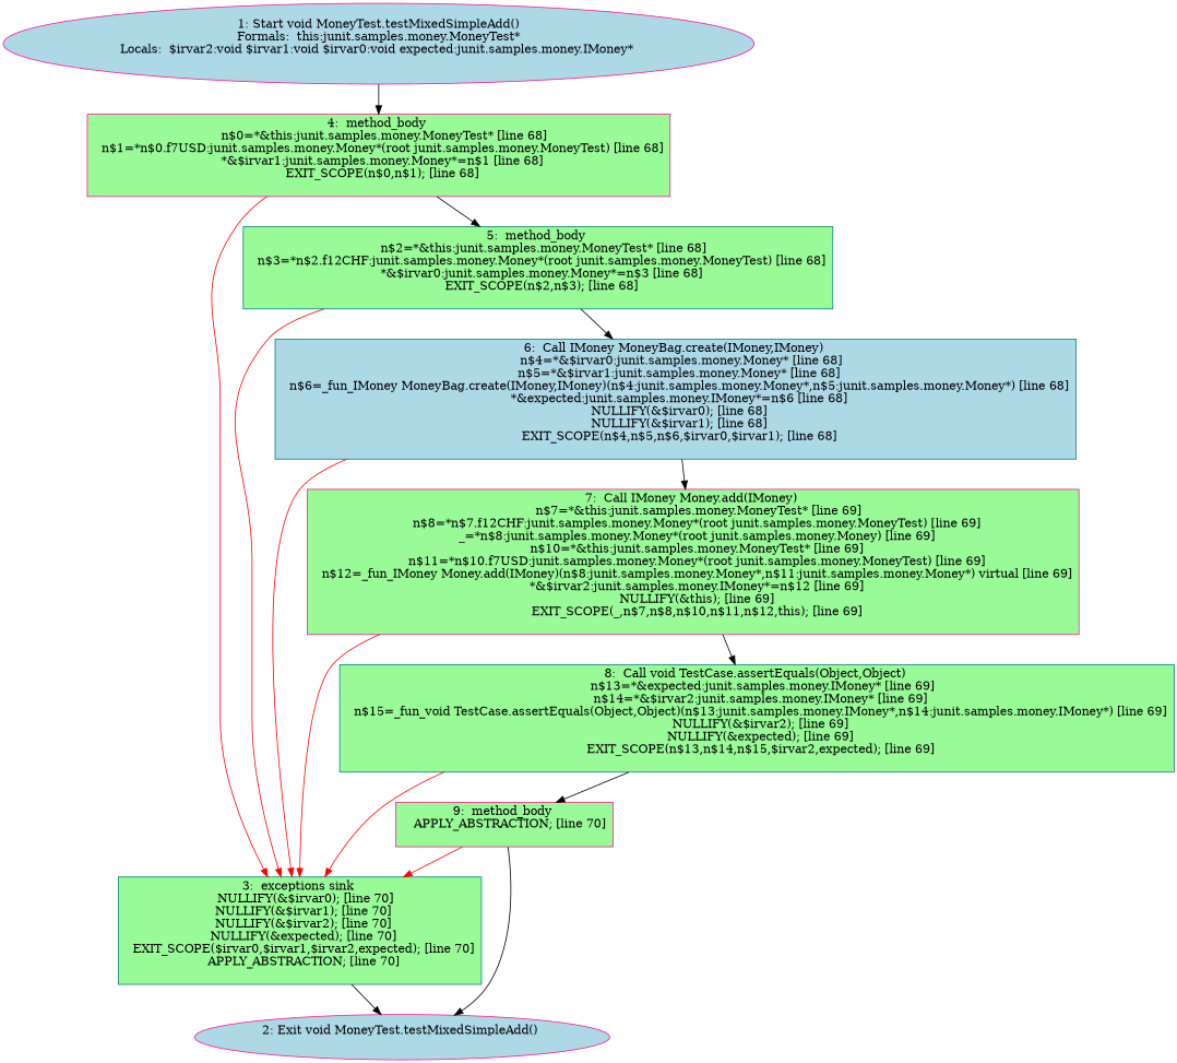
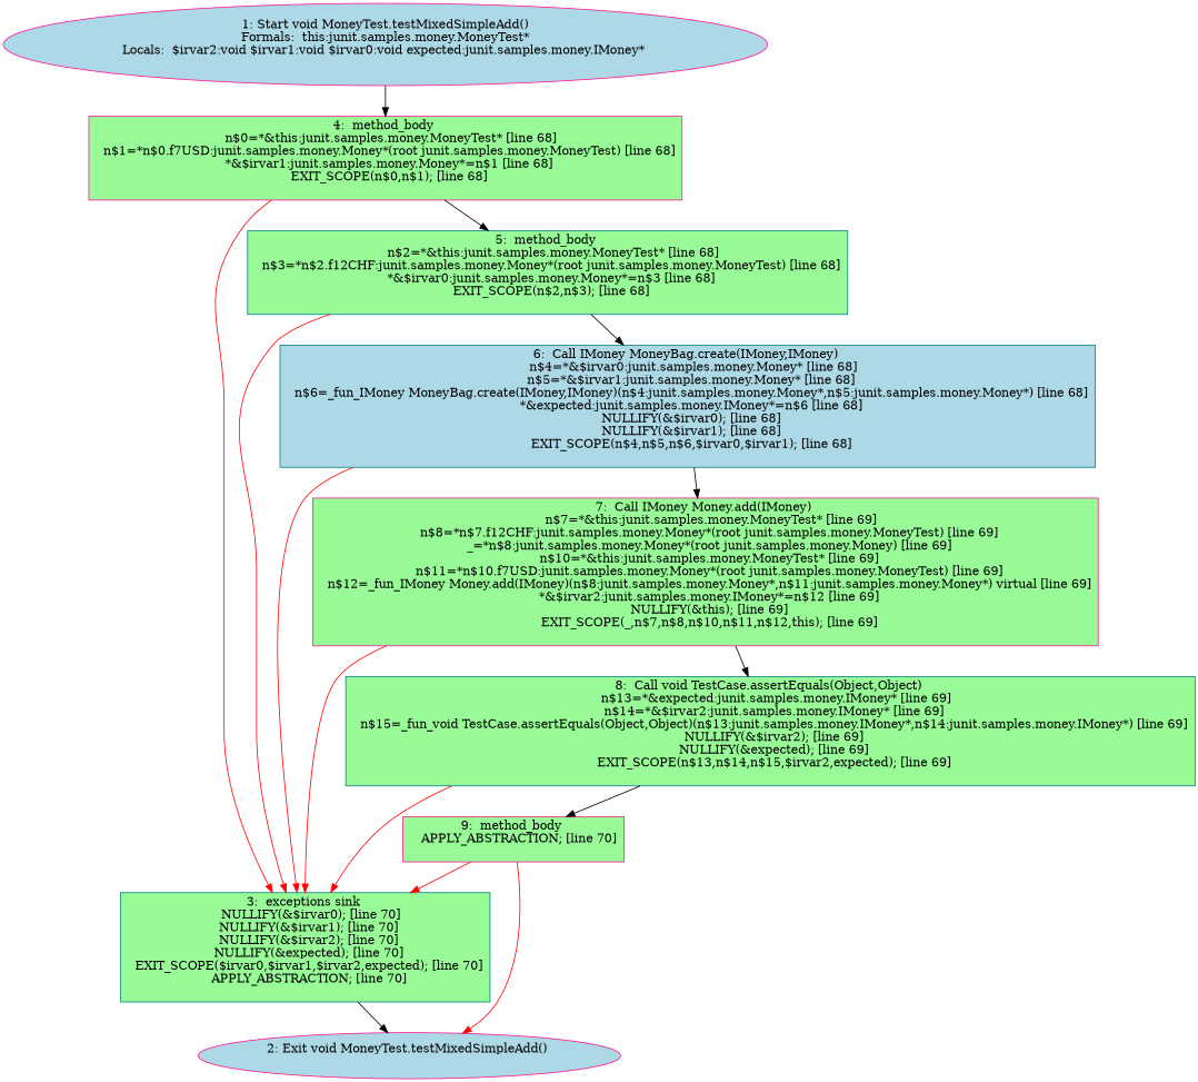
  digraph {
    node [color=deeppink style=filled fillcolor=palegreen shape=box]
    n1 [label="1: Start void MoneyTest.testMixedSimpleAdd()\nFormals:  this:junit.samples.money.MoneyTest*\nLocals:  $irvar2:void $irvar1:void $irvar0:void expected:junit.samples.money.IMoney* \n  " fillcolor=lightblue shape=""]
    n2 [label="4:  method_body \n   n$0=*&this:junit.samples.money.MoneyTest* [line 68]\n  n$1=*n$0.f7USD:junit.samples.money.Money*(root junit.samples.money.MoneyTest) [line 68]\n  *&$irvar1:junit.samples.money.Money*=n$1 [line 68]\n  EXIT_SCOPE(n$0,n$1); [line 68]\n "]
    n3 [label="3:  exceptions sink \n   NULLIFY(&$irvar0); [line 70]\n  NULLIFY(&$irvar1); [line 70]\n  NULLIFY(&$irvar2); [line 70]\n  NULLIFY(&expected); [line 70]\n  EXIT_SCOPE($irvar0,$irvar1,$irvar2,expected); [line 70]\n  APPLY_ABSTRACTION; [line 70]\n " color=teal]
    n4 [label="5:  method_body \n   n$2=*&this:junit.samples.money.MoneyTest* [line 68]\n  n$3=*n$2.f12CHF:junit.samples.money.Money*(root junit.samples.money.MoneyTest) [line 68]\n  *&$irvar0:junit.samples.money.Money*=n$3 [line 68]\n  EXIT_SCOPE(n$2,n$3); [line 68]\n " color=teal]
    n5 [label="2: Exit void MoneyTest.testMixedSimpleAdd() \n  " fillcolor=lightblue shape=""]
    n6 [label="6:  Call IMoney MoneyBag.create(IMoney,IMoney) \n   n$4=*&$irvar0:junit.samples.money.Money* [line 68]\n  n$5=*&$irvar1:junit.samples.money.Money* [line 68]\n  n$6=_fun_IMoney MoneyBag.create(IMoney,IMoney)(n$4:junit.samples.money.Money*,n$5:junit.samples.money.Money*) [line 68]\n  *&expected:junit.samples.money.IMoney*=n$6 [line 68]\n  NULLIFY(&$irvar0); [line 68]\n  NULLIFY(&$irvar1); [line 68]\n  EXIT_SCOPE(n$4,n$5,n$6,$irvar0,$irvar1); [line 68]\n " fillcolor=lightblue color=teal]
    n7 [label="7:  Call IMoney Money.add(IMoney) \n   n$7=*&this:junit.samples.money.MoneyTest* [line 69]\n  n$8=*n$7.f12CHF:junit.samples.money.Money*(root junit.samples.money.MoneyTest) [line 69]\n  _=*n$8:junit.samples.money.Money*(root junit.samples.money.Money) [line 69]\n  n$10=*&this:junit.samples.money.MoneyTest* [line 69]\n  n$11=*n$10.f7USD:junit.samples.money.Money*(root junit.samples.money.MoneyTest) [line 69]\n  n$12=_fun_IMoney Money.add(IMoney)(n$8:junit.samples.money.Money*,n$11:junit.samples.money.Money*) virtual [line 69]\n  *&$irvar2:junit.samples.money.IMoney*=n$12 [line 69]\n  NULLIFY(&this); [line 69]\n  EXIT_SCOPE(_,n$7,n$8,n$10,n$11,n$12,this); [line 69]\n "]
    n8 [label="8:  Call void TestCase.assertEquals(Object,Object) \n   n$13=*&expected:junit.samples.money.IMoney* [line 69]\n  n$14=*&$irvar2:junit.samples.money.IMoney* [line 69]\n  n$15=_fun_void TestCase.assertEquals(Object,Object)(n$13:junit.samples.money.IMoney*,n$14:junit.samples.money.IMoney*) [line 69]\n  NULLIFY(&$irvar2); [line 69]\n  NULLIFY(&expected); [line 69]\n  EXIT_SCOPE(n$13,n$14,n$15,$irvar2,expected); [line 69]\n " color=teal]
    n9 [label="9:  method_body \n   APPLY_ABSTRACTION; [line 70]\n "]
    n1 -> n2
    n2 -> n3 [color=red]
    n2 -> n4
    n3 -> n5
    n4 -> n3 [color=red]
    n4 -> n6
    n6 -> n3 [color=red]
    n6 -> n7
    n7 -> n3 [color=red]
    n7 -> n8
    n8 -> n3 [color=red]
    n8 -> n9
    n9 -> n3 [color=red]
-   n9 -> n5
+   n9 -> n5 [color=red]
  }
